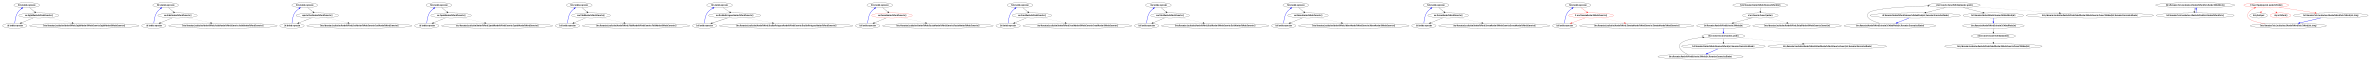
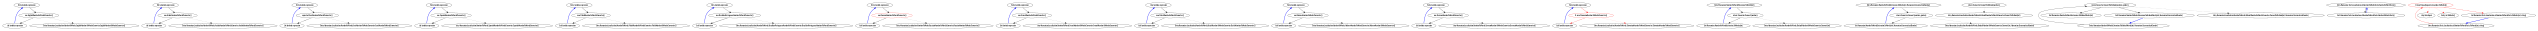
  digraph {
    fontname=Oswald
    node [cluster="lambda expression" fontname=Oswald span="5-5"]
    edge [fontname=Oswald style=solid]
    n1 [label="Entry lambda expression" span="15-15"]
    n2 [label="new EnglishNumberToWordsConverter()" span="15-15"]
    n3 [label="Exit lambda expression" span="15-15"]
    n4 [cluster="Humanizer.Localisation.NumberToWords.EnglishNumberToWordsConverter.EnglishNumberToWordsConverter()" label="Entry Humanizer.Localisation.NumberToWords.EnglishNumberToWordsConverter.EnglishNumberToWordsConverter()"]
    n5 [label="Entry lambda expression" span="16-16"]
    n6 [label="new ArabicNumberToWordsConverter()" span="16-16"]
    n7 [label="Exit lambda expression" span="16-16"]
    n8 [cluster="Humanizer.Localisation.NumberToWords.ArabicNumberToWordsConverter.ArabicNumberToWordsConverter()" label="Entry Humanizer.Localisation.NumberToWords.ArabicNumberToWordsConverter.ArabicNumberToWordsConverter()" span="6-6"]
    n9 [label="Entry lambda expression" span="17-17"]
    n10 [label="expected FarsiNumberToWordsConverter()" span="17-17"]
    n11 [label="Exit lambda expression" span="17-17"]
    n12 [cluster="Humanizer.Localisation.NumberToWords.FarsiNumberToWordsConverter.FarsiNumberToWordsConverter()" label="Entry Humanizer.Localisation.NumberToWords.FarsiNumberToWordsConverter.FarsiNumberToWordsConverter()"]
    n13 [label="Entry lambda expression" span="18-18"]
    n14 [label="new SpanishNumberToWordsConverter()" span="18-18"]
    n15 [label="Exit lambda expression" span="18-18"]
    n16 [cluster="Humanizer.Localisation.NumberToWords.SpanishNumberToWordsConverter.SpanishNumberToWordsConverter()" label="Entry Humanizer.Localisation.NumberToWords.SpanishNumberToWordsConverter.SpanishNumberToWordsConverter()"]
    n17 [label="Entry lambda expression" span="19-19"]
    n18 [label="new PolishNumberToWordsConverter()" span="19-19"]
    n19 [label="Exit lambda expression" span="19-19"]
    n20 [cluster="Humanizer.Localisation.NumberToWords.PolishNumberToWordsConverter.PolishNumberToWordsConverter()" label="Entry Humanizer.Localisation.NumberToWords.PolishNumberToWordsConverter.PolishNumberToWordsConverter()" span="4-4"]
    n21 [label="Entry lambda expression" span="20-20"]
    n22 [label="new BrazilianPortugueseNumberToWordsConverter()" span="20-20"]
    n23 [label="Exit lambda expression" span="20-20"]
    n24 [cluster="Humanizer.Localisation.NumberToWords.BrazilianPortugueseNumberToWordsConverter.BrazilianPortugueseNumberToWordsConverter()" label="Entry Humanizer.Localisation.NumberToWords.BrazilianPortugueseNumberToWordsConverter.BrazilianPortugueseNumberToWordsConverter()"]
    n25 [label="Entry lambda expression" span="21-21"]
    n26 [color=red label="new RussianNumberToWordsConverter()" span="21-21"]
    n27 [label="Exit lambda expression" span="21-21"]
    n28 [cluster="Humanizer.Localisation.NumberToWords.RussianNumberToWordsConverter.RussianNumberToWordsConverter()" label="Entry Humanizer.Localisation.NumberToWords.RussianNumberToWordsConverter.RussianNumberToWordsConverter()" span="6-6"]
    n29 [label="Entry lambda expression" span="22-22"]
    n30 [label="new FrenchNumberToWordsConverter()" span="22-22"]
    n31 [label="Exit lambda expression" span="22-22"]
    n32 [cluster="Humanizer.Localisation.NumberToWords.FrenchNumberToWordsConverter.FrenchNumberToWordsConverter()" label="Entry Humanizer.Localisation.NumberToWords.FrenchNumberToWordsConverter.FrenchNumberToWordsConverter()"]
    n33 [label="Entry lambda expression" span="23-23"]
    n34 [label="new DutchNumberToWordsConverter()" span="23-23"]
    n35 [label="Exit lambda expression" span="23-23"]
    n36 [cluster="Humanizer.Localisation.NumberToWords.DutchNumberToWordsConverter.DutchNumberToWordsConverter()" label="Entry Humanizer.Localisation.NumberToWords.DutchNumberToWordsConverter.DutchNumberToWordsConverter()" span="11-11"]
    n37 [label="Entry lambda expression" span="24-24"]
    n38 [label="new HebrewNumberToWordsConverter()" span="24-24"]
    n39 [label="Exit lambda expression" span="24-24"]
    n40 [cluster="Humanizer.Localisation.NumberToWords.HebrewNumberToWordsConverter.HebrewNumberToWordsConverter()" label="Entry Humanizer.Localisation.NumberToWords.HebrewNumberToWordsConverter.HebrewNumberToWordsConverter()"]
    n41 [label="Entry lambda expression" span="25-25"]
    n42 [label="new GermanNumberToWordsConverter()" span="25-25"]
    n43 [label="Exit lambda expression" span="25-25"]
    n44 [cluster="Humanizer.Localisation.NumberToWords.GermanNumberToWordsConverter.GermanNumberToWordsConverter()" label="Entry Humanizer.Localisation.NumberToWords.GermanNumberToWordsConverter.GermanNumberToWordsConverter()" span="4-4"]
    n45 [label="Entry lambda expression" span="26-26"]
    n46 [color=red community=0 label="0: new SlovenianNumberToWordsConverter()" span="26-26"]
    n47 [label="Exit lambda expression" span="26-26"]
    n48 [cluster="Humanizer.Localisation.NumberToWords.SlovenianNumberToWordsConverter.SlovenianNumberToWordsConverter()" label="Entry Humanizer.Localisation.NumberToWords.SlovenianNumberToWordsConverter.SlovenianNumberToWordsConverter()" span="4-4"]
    n49 [cluster="Humanizer.NumberToWordsExtension.ToWords(int)" label="Entry Humanizer.NumberToWordsExtension.ToWords(int)" span="34-34"]
    n50 [cluster="Humanizer.NumberToWordsExtension.ToWords(int)" label="return Converter.Convert(number);" span="36-36"]
    n51 [cluster="Humanizer.NumberToWordsExtension.ToWords(int)" label="Exit Humanizer.NumberToWordsExtension.ToWords(int)" span="34-34"]
    n52 [cluster="Humanizer.Localisation.NumberToWords.DefaultNumberToWordsConverter.Convert(int)" label="Entry Humanizer.Localisation.NumberToWords.DefaultNumberToWordsConverter.Convert(int)" span="22-22"]
    n53 [cluster="Humanizer.NumberToWordsExtension.ToWords(int, Humanizer.GrammaticalGender)" label="Entry Humanizer.NumberToWordsExtension.ToWords(int, Humanizer.GrammaticalGender)" span="58-58"]
    n54 [cluster="Humanizer.NumberToWordsExtension.ToWords(int, Humanizer.GrammaticalGender)" label="return Converter.Convert(number, gender);" span="60-60"]
    n55 [cluster="Humanizer.NumberToWordsExtension.ToWords(int, Humanizer.GrammaticalGender)" label="Exit Humanizer.NumberToWordsExtension.ToWords(int, Humanizer.GrammaticalGender)" span="58-58"]
    n56 [cluster="Humanizer.Localisation.NumberToWords.DefaultNumberToWordsConverter.Convert(int, Humanizer.GrammaticalGender)" label="Entry Humanizer.Localisation.NumberToWords.DefaultNumberToWordsConverter.Convert(int, Humanizer.GrammaticalGender)" span="12-12"]
-   n57 [cluster="Humanizer.NumberToWordsExtension.ToOrdinalWords(int)" label="Entry Humanizer.NumberToWordsExtension.ToOrdinalWords(int)" span="68-68"]
    n58 [cluster="Humanizer.NumberToWordsExtension.ToOrdinalWords(int)" label="return Converter.ConvertToOrdinal(number);" span="70-70"]
    n59 [cluster="Humanizer.Localisation.NumberToWords.DefaultNumberToWordsConverter.ConvertToOrdinal(int)" label="Entry Humanizer.Localisation.NumberToWords.DefaultNumberToWordsConverter.ConvertToOrdinal(int)" span="45-45"]
    n60 [cluster="Humanizer.NumberToWordsExtension.ToOrdinalWords(int)" label="Exit Humanizer.NumberToWordsExtension.ToOrdinalWords(int)" span="68-68"]
    n61 [cluster="Humanizer.NumberToWordsExtension.ToOrdinalWords(int, Humanizer.GrammaticalGender)" label="Entry Humanizer.NumberToWordsExtension.ToOrdinalWords(int, Humanizer.GrammaticalGender)" span="81-81"]
    n62 [cluster="Humanizer.NumberToWordsExtension.ToOrdinalWords(int, Humanizer.GrammaticalGender)" label="return Converter.ConvertToOrdinal(number, gender);" span="83-83"]
    n63 [cluster="Humanizer.NumberToWordsExtension.ToOrdinalWords(int, Humanizer.GrammaticalGender)" label="Exit Humanizer.NumberToWordsExtension.ToOrdinalWords(int, Humanizer.GrammaticalGender)" span="81-81"]
    n64 [cluster="Humanizer.Localisation.NumberToWords.DefaultNumberToWordsConverter.ConvertToOrdinal(int, Humanizer.GrammaticalGender)" label="Entry Humanizer.Localisation.NumberToWords.DefaultNumberToWordsConverter.ConvertToOrdinal(int, Humanizer.GrammaticalGender)" span="35-35"]
    n65 [cluster="Humanizer.Tests.Localisation.sl.NumberToWordsTests.NumberToWordsTests()" file="NumberToWordsTests.cs" label="Entry Humanizer.Tests.Localisation.sl.NumberToWordsTests.NumberToWordsTests()" span="7-7"]
    n66 [cluster="Humanizer.Tests.Localisation.sl.NumberToWordsTests.NumberToWordsTests()" file="NumberToWordsTests.cs" label="Exit Humanizer.Tests.Localisation.sl.NumberToWordsTests.NumberToWordsTests()" span="7-7"]
    n67 [cluster="Unk.Equal" file="NumberToWordsTests.cs" label="Entry Unk.Equal" span=""]
-   n68 [cluster="int.ToWords()" file="NumberToWordsTests.cs" label="Entry int.ToWords()" span="34-34" color=red]
+   n68 [cluster="int.ToWords()" file="NumberToWordsTests.cs" label="Entry int.ToWords()" span="34-34"]
    n69 [cluster="Humanizer.Tests.Localisation.sl.NumberToWordsTests.ToWords(int, string)" file="NumberToWordsTests.cs" label="Entry Humanizer.Tests.Localisation.sl.NumberToWordsTests.ToWords(int, string)" span="50-50"]
    n70 [cluster="Humanizer.Tests.Localisation.sl.NumberToWordsTests.ToWords(int, string)" color=red community=0 file="NumberToWordsTests.cs" label="0: Assert.Equal(expected, number.ToWords())" span="52-52"]
    n71 [cluster="Humanizer.Tests.Localisation.sl.NumberToWordsTests.ToWords(int, string)" file="NumberToWordsTests.cs" label="Exit Humanizer.Tests.Localisation.sl.NumberToWordsTests.ToWords(int, string)" span="50-50"]
    n1 -> n2
    n2 -> n3
    n2 -> n4 [style=dotted]
    n3 -> n1 [color=blue style=bold]
    n5 -> n6
    n6 -> n7
    n6 -> n8 [style=dotted]
    n7 -> n5 [color=blue style=bold]
    n9 -> n10
    n10 -> n11
    n10 -> n12 [style=dotted]
    n11 -> n9 [color=blue style=bold]
    n13 -> n14
    n14 -> n15
    n14 -> n16 [style=dotted]
    n15 -> n13 [color=blue style=bold]
    n17 -> n18
    n18 -> n19
    n18 -> n20 [style=dotted]
    n19 -> n17 [color=blue style=bold]
    n21 -> n22
    n22 -> n23
    n22 -> n24 [style=dotted]
    n23 -> n21 [color=blue style=bold]
    n25 -> n26
    n26 -> n27
    n26 -> n28 [style=dotted]
    n27 -> n25 [color=blue style=bold]
    n29 -> n30
    n30 -> n31
    n30 -> n32 [style=dotted]
    n31 -> n29 [color=blue style=bold]
    n33 -> n34
    n34 -> n35
    n34 -> n36 [style=dotted]
    n35 -> n33 [color=blue style=bold]
    n37 -> n38
    n38 -> n39
    n38 -> n40 [style=dotted]
    n39 -> n37 [color=blue style=bold]
    n41 -> n42
    n42 -> n43
    n42 -> n44 [style=dotted]
    n43 -> n41 [color=blue style=bold]
    n45 -> n46 [color=red]
    n46 -> n47 [color=red]
    n46 -> n48 [color=red style=dotted]
    n47 -> n45 [color=blue style=bold]
    n49 -> n50
    n50 -> n51
    n50 -> n52 [style=dotted]
-   n51 -> n54 [color=blue style=bold]
+   n51 -> n49 [color=blue style=bold]
    n53 -> n54
    n54 -> n55
    n54 -> n56 [style=dotted]
    n55 -> n53 [color=blue style=bold]
-   n57 -> n58
    n58 -> n59 [style=dotted]
-   n60 -> n57 [color=blue style=bold]
    n61 -> n62
    n62 -> n60
    n62 -> n63
    n62 -> n64 [style=dotted]
    n63 -> n61 [color=blue style=bold]
    n65 -> n66
    n66 -> n65 [color=blue style=bold]
    n69 -> n70 [color=red]
    n70 -> n67 [color=red style=dotted]
    n70 -> n68 [color=red style=dotted]
    n70 -> n71 [color=red]
    n71 -> n69 [color=blue style=bold]
  }
